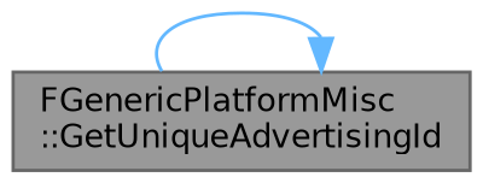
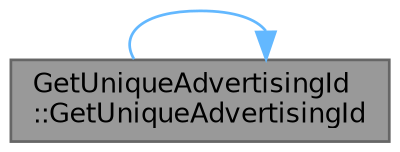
  digraph {
    rankdir=LR
-   n1 [color=gray40 fillcolor=grey60 fontcolor=black fontname=Helvetica fontsize=10 height=0.2 label="FGenericPlatformMisc\l::GetUniqueAdvertisingId" shape=box style=filled width=0.4]
+   n1 [color=gray40 fillcolor=grey60 fontcolor=black fontname=Helvetica fontsize=10 height=0.2 label="GetUniqueAdvertisingId\l::GetUniqueAdvertisingId" shape=box style=filled width=0.4]
    n1 -> n1 [color=steelblue1 fontname=Helvetica fontsize=10 labelfontname=Helvetica labelfontsize=10 style=solid]
  }
